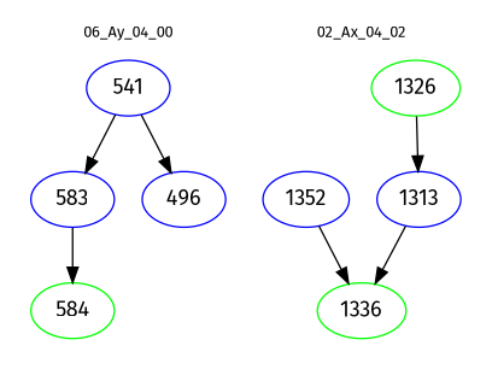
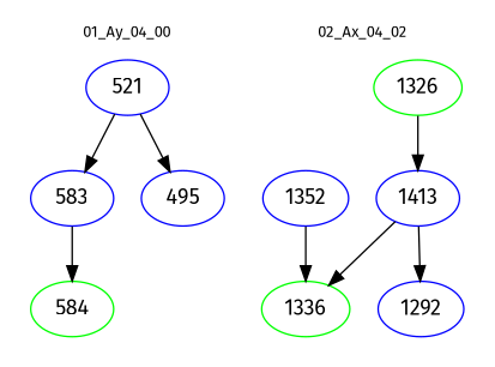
  digraph {
    fontname="Fira Sans"
    node [color=blue fontname="Fira Sans"]
    edge [color=black fontname="Fira Sans"]
-   n1 [label=541]
+   n1 [label=521]
    n2 [label=583]
-   n3 [label=496]
+   n3 [label=495]
    n4 [color=green label=584]
    n5 [color=green label=1326]
-   n6 [label=1313]
+   n6 [label=1413]
+   n7 [label=1292]
    n8 [color=green label=1336]
    n9 [label=1352]
    subgraph cluster_1 {
      color=white
      fontsize=10
-     label="06_Ay_04_00"
+     label="01_Ay_04_00"
      n1
      n2
      n3
      n4
    }
    subgraph cluster_2 {
      color=white
      fontsize=10
      label="02_Ax_04_02"
      n5
      n6
+     n7
      n8
      n9
    }
    n1 -> n2
    n1 -> n3
    n2 -> n4
    n5 -> n6
+   n6 -> n7
    n6 -> n8
    n9 -> n8
  }
